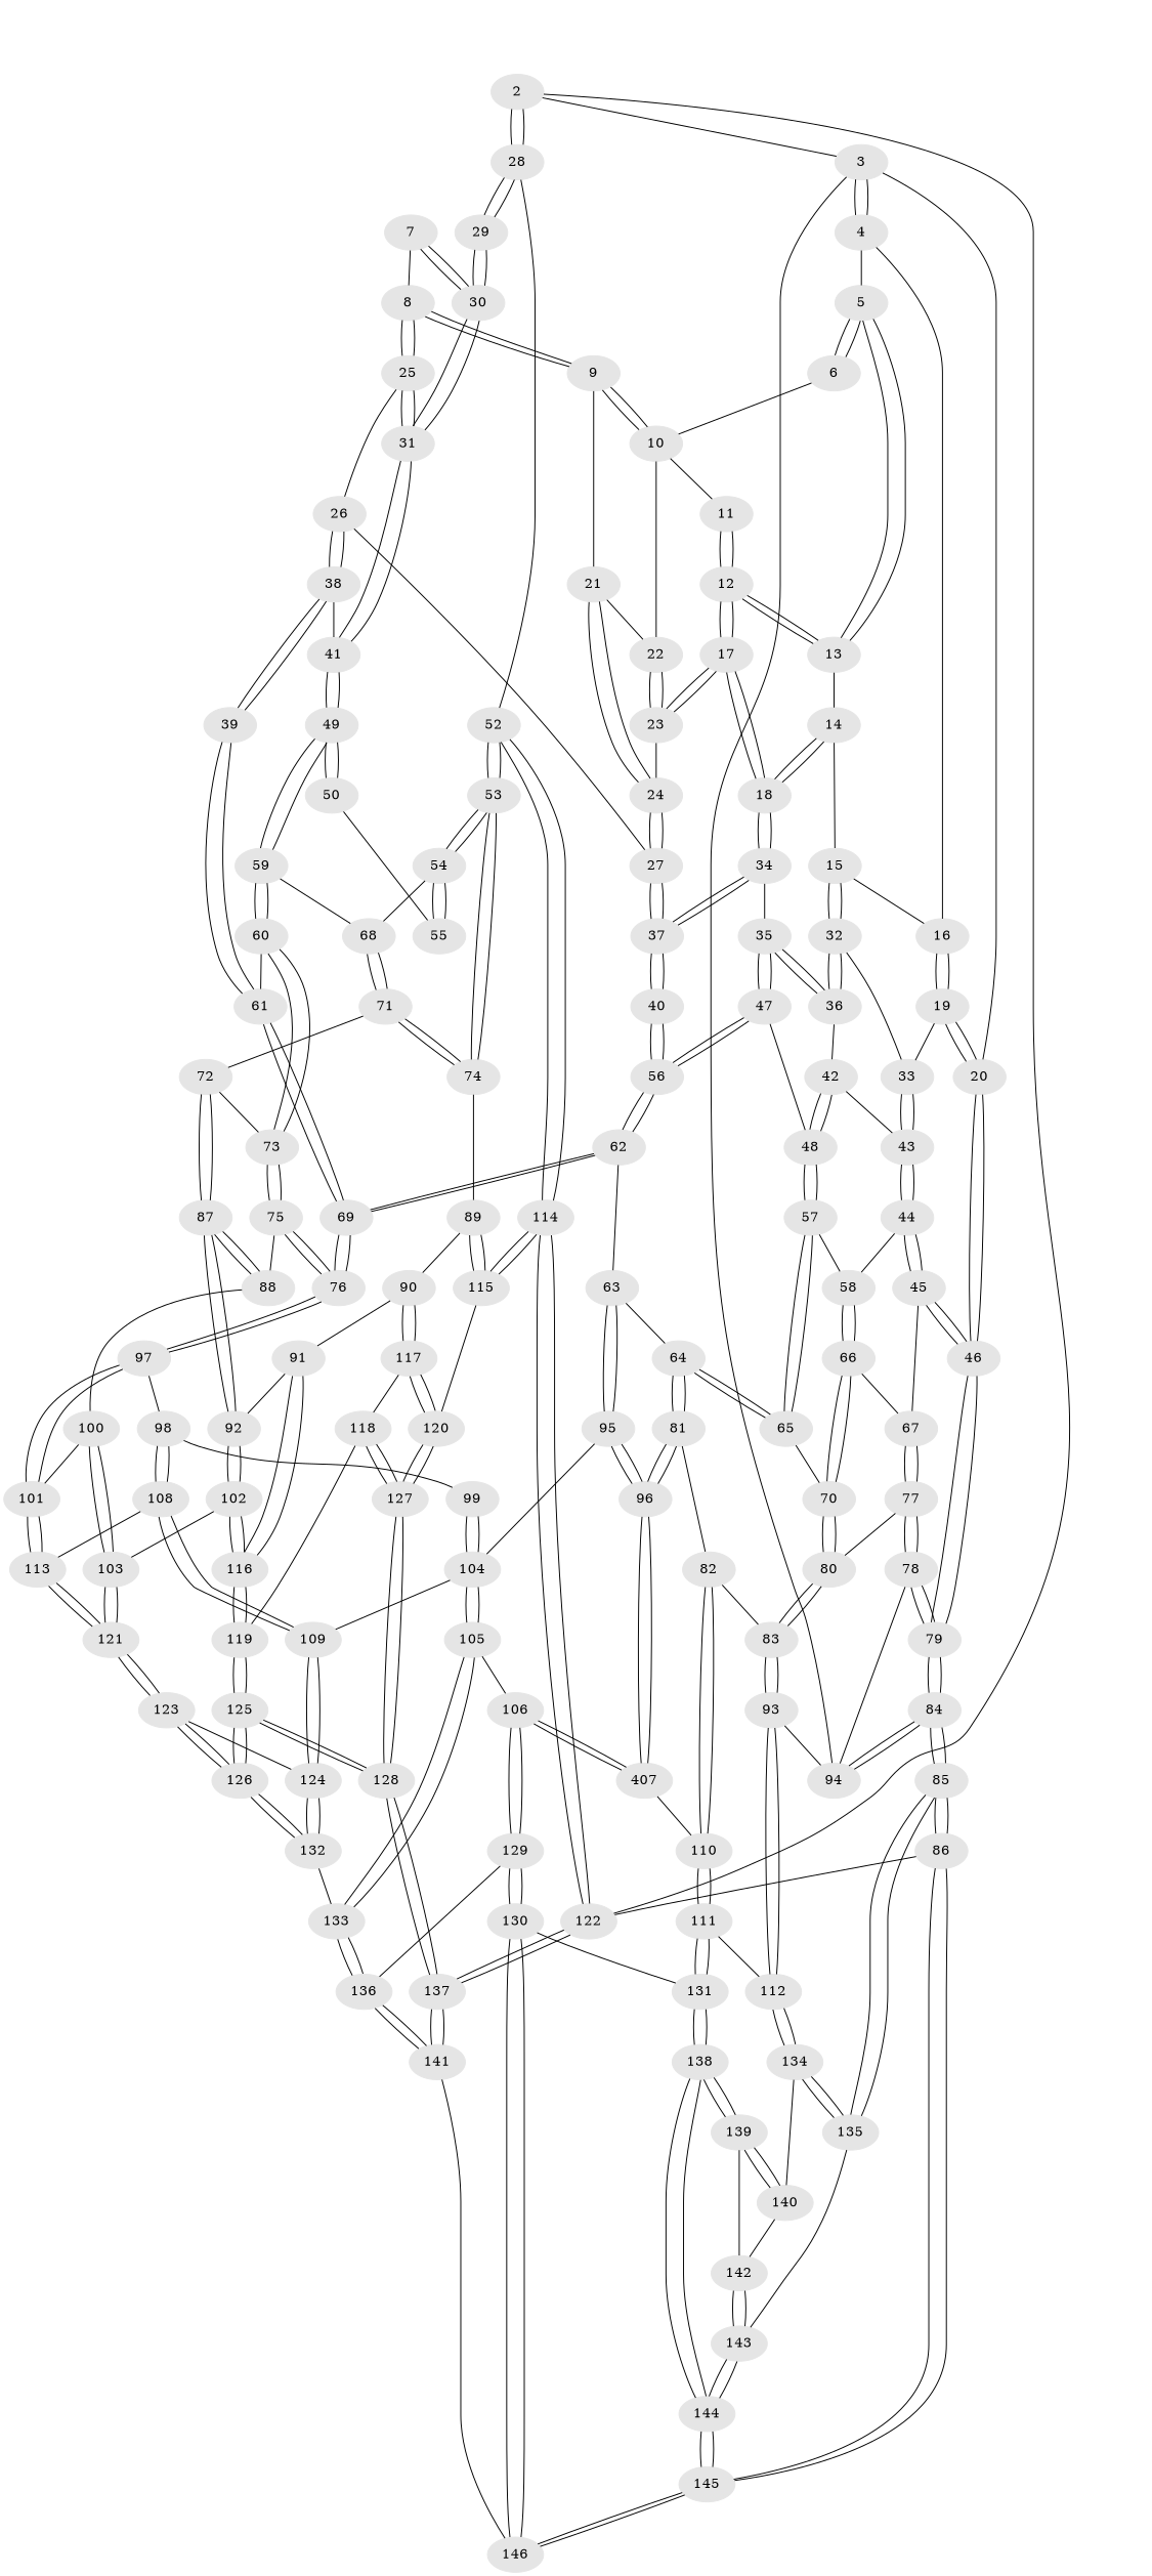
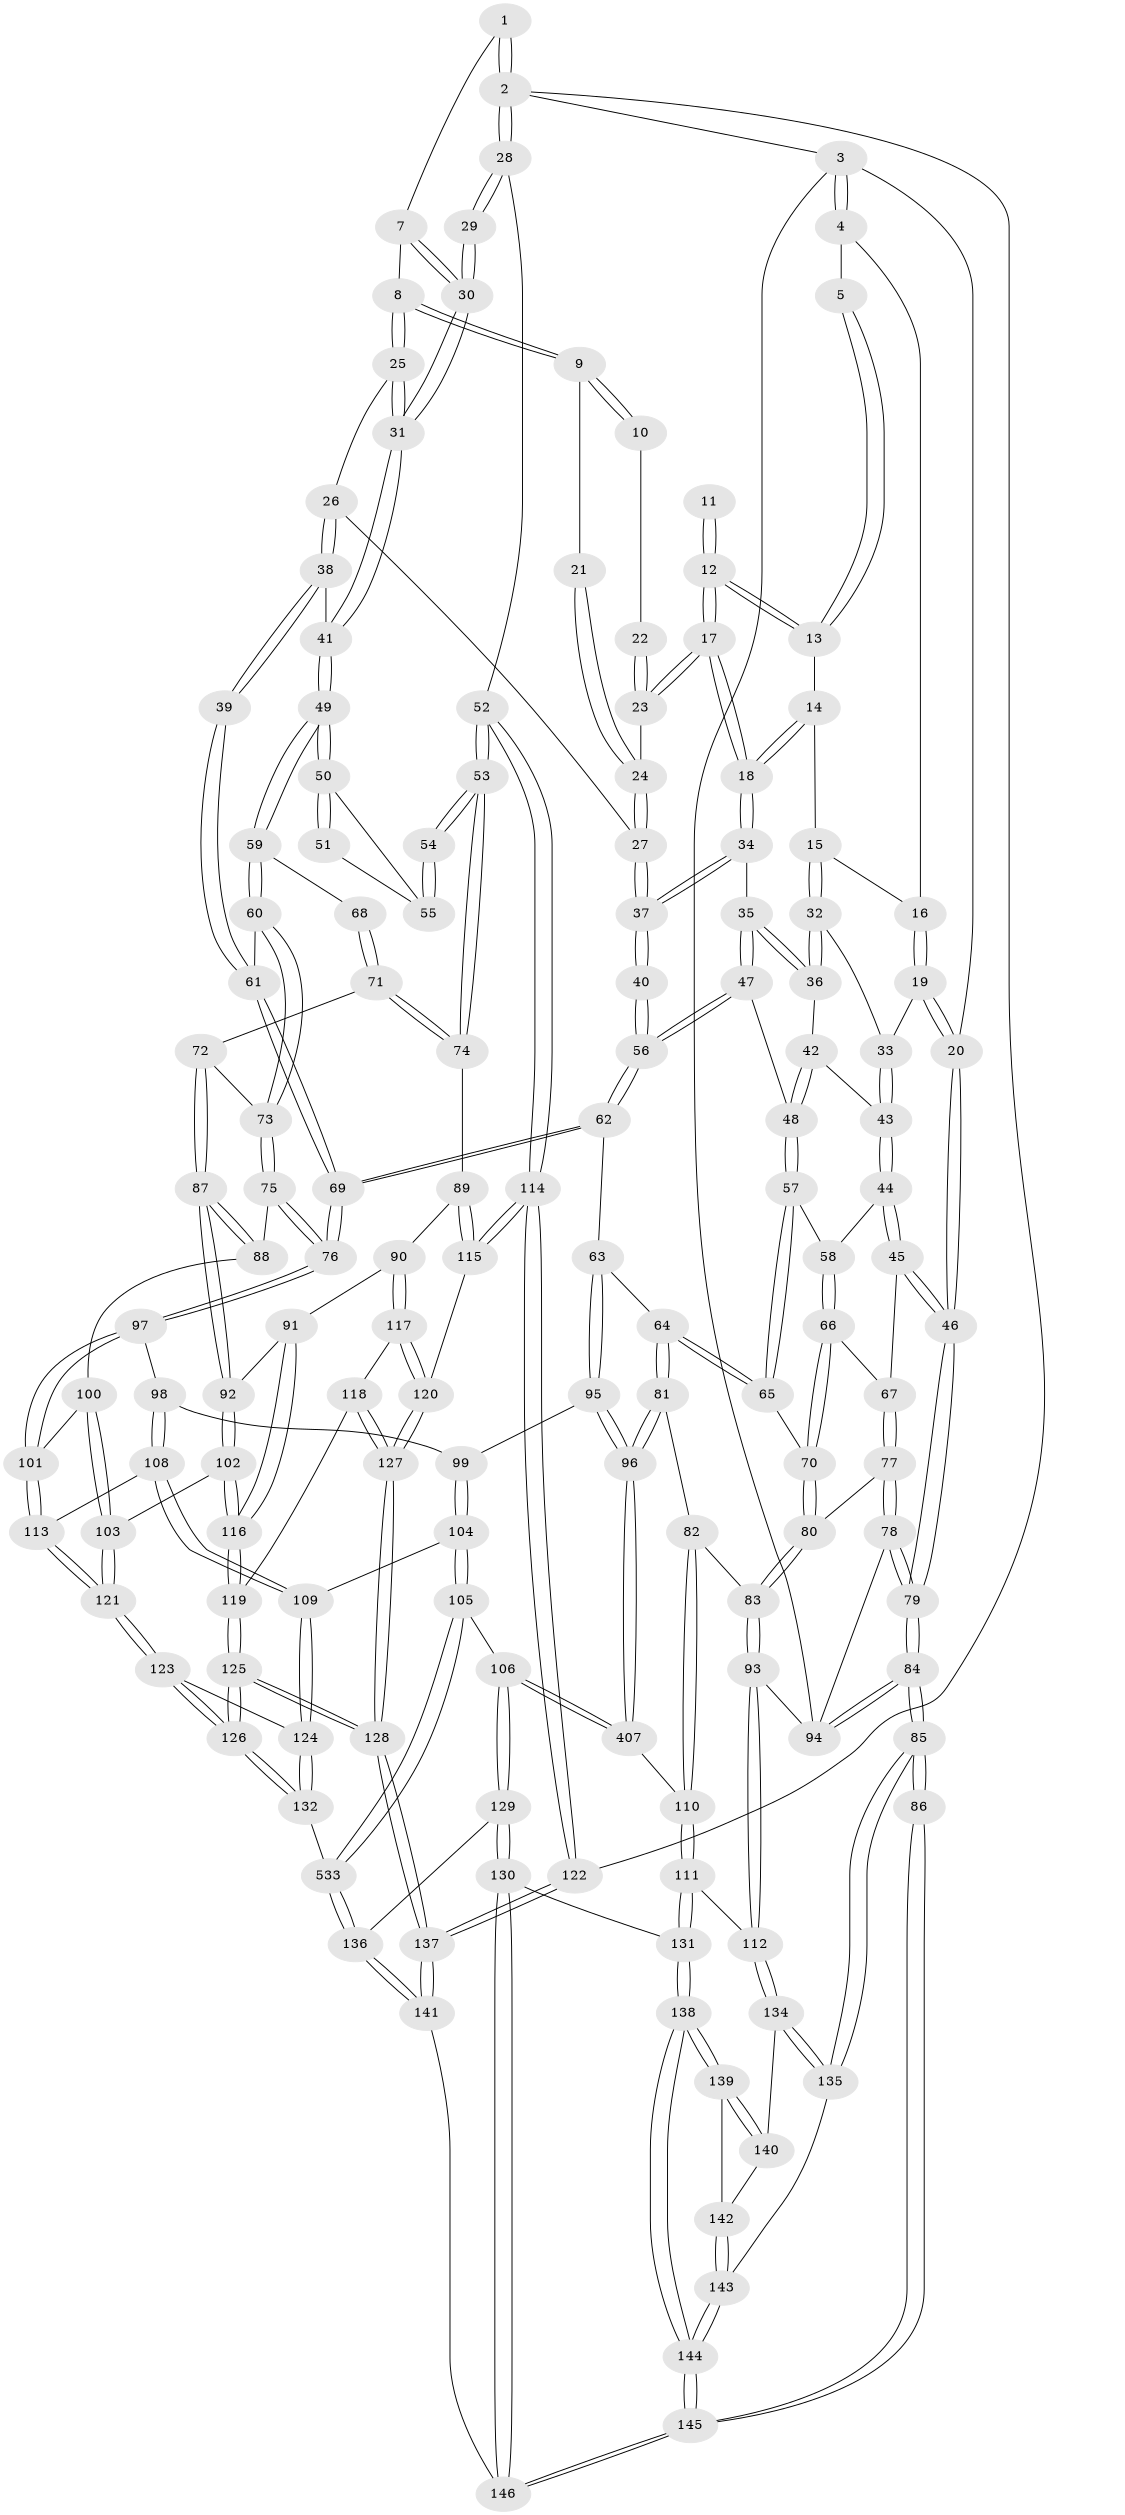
  graph {
    node [color=gray90 style=filled]
+   1
    2
    7
    3
    28
    122
    8
    30
    4
    20
    94
    29
    52
    137
    5
    16
    46
    86
    145
-   6
    13
    19
    10
    14
    11
    22
    9
    25
    31
    21
    26
    24
    12
    17
    23
    18
    15
    32
    34
    33
    36
    37
    35
    43
    79
    27
    38
    41
    39
    40
    53
    114
    49
    42
    44
    47
    56
    48
    61
    69
    62
    50
    59
    57
    45
    58
    67
    66
    77
    84
    65
+   51
    55
    68
    60
    54
    74
    115
    89
    71
    63
    70
    73
    75
    76
    64
    95
    81
    96
    99
    82
    80
    78
    72
    97
    83
    87
    88
    92
    90
    100
    98
    101
    85
    93
    110
    n107 [label=407]
    111
    112
    135
    143
    146
    102
    103
    91
    117
    120
    116
    118
    119
    134
    104
    108
    113
    109
    105
    121
    123
    106
-   133
+   133 [label=533]
    124
    129
    136
    130
    132
    131
    138
    140
    127
    125
    128
    126
    141
    139
    144
    142
+   1 -- 2
+   1 -- 2
+   1 -- 7
    2 -- 3
    2 -- 28
    2 -- 28
    2 -- 122
    7 -- 8
    7 -- 30
    7 -- 30
    3 -- 4
    3 -- 4
    3 -- 20
    3 -- 94
    28 -- 29
    28 -- 29
    28 -- 52
    122 -- 137
    122 -- 137
    8 -- 9
    8 -- 9
    8 -- 25
    8 -- 25
    30 -- 31
    30 -- 31
    4 -- 5
    4 -- 16
    20 -- 46
    20 -- 46
    29 -- 30
    29 -- 30
    52 -- 53
    52 -- 53
    52 -- 114
    52 -- 114
    137 -- 141
    137 -- 141
-   5 -- 6
-   5 -- 6
    5 -- 13
    5 -- 13
    16 -- 19
    16 -- 19
    46 -- 79
    46 -- 79
-   86 -- 122
    86 -- 145
    86 -- 145
    145 -- 146
    145 -- 146
-   6 -- 10
    13 -- 14
    19 -- 20
    19 -- 20
    19 -- 33
-   10 -- 11
    10 -- 22
    14 -- 18
    14 -- 18
    14 -- 15
    11 -- 12
    11 -- 12
    22 -- 23
    22 -- 23
    9 -- 10
    9 -- 10
    9 -- 21
    25 -- 31
    25 -- 31
    25 -- 26
    31 -- 41
    31 -- 41
-   21 -- 22
    21 -- 24
    21 -- 24
    26 -- 27
    26 -- 38
    26 -- 38
    24 -- 27
    24 -- 27
    12 -- 13
    12 -- 13
    12 -- 17
    12 -- 17
    17 -- 23
    17 -- 23
    17 -- 18
    17 -- 18
    23 -- 24
    18 -- 34
    18 -- 34
    15 -- 16
    15 -- 32
    15 -- 32
    32 -- 33
    32 -- 36
    32 -- 36
    34 -- 37
    34 -- 37
    34 -- 35
    33 -- 43
    33 -- 43
    36 -- 42
    37 -- 40
    37 -- 40
    35 -- 36
    35 -- 36
    35 -- 47
    35 -- 47
    43 -- 44
    43 -- 44
    79 -- 84
    79 -- 84
    27 -- 37
    27 -- 37
    38 -- 41
    38 -- 39
    38 -- 39
    41 -- 49
    41 -- 49
    39 -- 61
    39 -- 61
    40 -- 56
    40 -- 56
    53 -- 54
    53 -- 54
    53 -- 74
    53 -- 74
    114 -- 122
    114 -- 122
    114 -- 115
    114 -- 115
    49 -- 50
    49 -- 50
    49 -- 59
    49 -- 59
    42 -- 43
    42 -- 48
    42 -- 48
    44 -- 45
    44 -- 45
    44 -- 58
    47 -- 56
    47 -- 56
    47 -- 48
    56 -- 62
    56 -- 62
    48 -- 57
    48 -- 57
    61 -- 69
    61 -- 69
    69 -- 76
    69 -- 76
    62 -- 69
    62 -- 69
    62 -- 63
+   50 -- 51
+   50 -- 51
    50 -- 55
    59 -- 68
    59 -- 60
    59 -- 60
    57 -- 58
    57 -- 65
    57 -- 65
    45 -- 46
    45 -- 46
    45 -- 67
    58 -- 66
    58 -- 66
    67 -- 77
    67 -- 77
    66 -- 67
    66 -- 70
    66 -- 70
    77 -- 80
    77 -- 78
    77 -- 78
    84 -- 94
    84 -- 94
    84 -- 85
    84 -- 85
    65 -- 70
+   51 -- 55
    68 -- 71
    68 -- 71
    60 -- 61
    60 -- 73
    60 -- 73
    54 -- 55
    54 -- 55
-   54 -- 68
    74 -- 89
    115 -- 120
    89 -- 115
    89 -- 115
    89 -- 90
    71 -- 74
    71 -- 74
    71 -- 72
    63 -- 64
    63 -- 95
    63 -- 95
    70 -- 80
    70 -- 80
    73 -- 75
    73 -- 75
    75 -- 76
    75 -- 76
    75 -- 88
    76 -- 97
    76 -- 97
    64 -- 65
    64 -- 65
    64 -- 81
    64 -- 81
    95 -- 96
    95 -- 96
-   95 -- 104
+   95 -- 99
    81 -- 96
    81 -- 96
    81 -- 82
    96 -- n107
    96 -- n107
    99 -- 104
    99 -- 104
    82 -- 83
    82 -- 110
    82 -- 110
    80 -- 83
    80 -- 83
    78 -- 94
    78 -- 79
    78 -- 79
    72 -- 73
    72 -- 87
    72 -- 87
    97 -- 98
    97 -- 101
    97 -- 101
    83 -- 93
    83 -- 93
    87 -- 88
    87 -- 88
    87 -- 92
    87 -- 92
    88 -- 100
    92 -- 102
    92 -- 102
    90 -- 91
    90 -- 117
    90 -- 117
    100 -- 101
    100 -- 103
    100 -- 103
    98 -- 99
    98 -- 108
    98 -- 108
    101 -- 113
    101 -- 113
    85 -- 86
    85 -- 86
    85 -- 135
    85 -- 135
    93 -- 94
    93 -- 112
    93 -- 112
    110 -- 111
    110 -- 111
    n107 -- 110
    111 -- 112
    111 -- 131
    111 -- 131
    112 -- 134
    112 -- 134
    135 -- 143
    143 -- 144
    143 -- 144
    102 -- 103
    102 -- 116
    102 -- 116
    103 -- 121
    103 -- 121
    91 -- 92
    91 -- 116
    91 -- 116
    117 -- 120
    117 -- 120
    117 -- 118
    120 -- 127
    120 -- 127
    116 -- 119
    116 -- 119
    118 -- 119
    118 -- 127
    118 -- 127
    119 -- 125
    119 -- 125
    134 -- 135
    134 -- 135
    134 -- 140
    104 -- 109
    104 -- 105
    104 -- 105
    108 -- 113
    108 -- 109
    108 -- 109
    113 -- 121
    113 -- 121
    109 -- 124
    109 -- 124
    105 -- 106
    105 -- 133
    105 -- 133
    121 -- 123
    121 -- 123
    123 -- 124
    123 -- 126
    123 -- 126
    106 -- n107
    106 -- n107
    106 -- 129
    106 -- 129
    133 -- 136
    133 -- 136
    124 -- 132
    124 -- 132
    129 -- 136
    129 -- 130
    129 -- 130
    136 -- 141
    136 -- 141
    130 -- 146
    130 -- 146
    130 -- 131
    132 -- 133
    131 -- 138
    131 -- 138
    138 -- 139
    138 -- 139
    138 -- 144
    138 -- 144
    140 -- 142
    127 -- 128
    127 -- 128
    125 -- 128
    125 -- 128
    125 -- 126
    125 -- 126
    128 -- 137
    128 -- 137
    126 -- 132
    126 -- 132
    141 -- 146
    139 -- 140
    139 -- 140
    139 -- 142
    144 -- 145
    144 -- 145
    142 -- 143
    142 -- 143
  }
